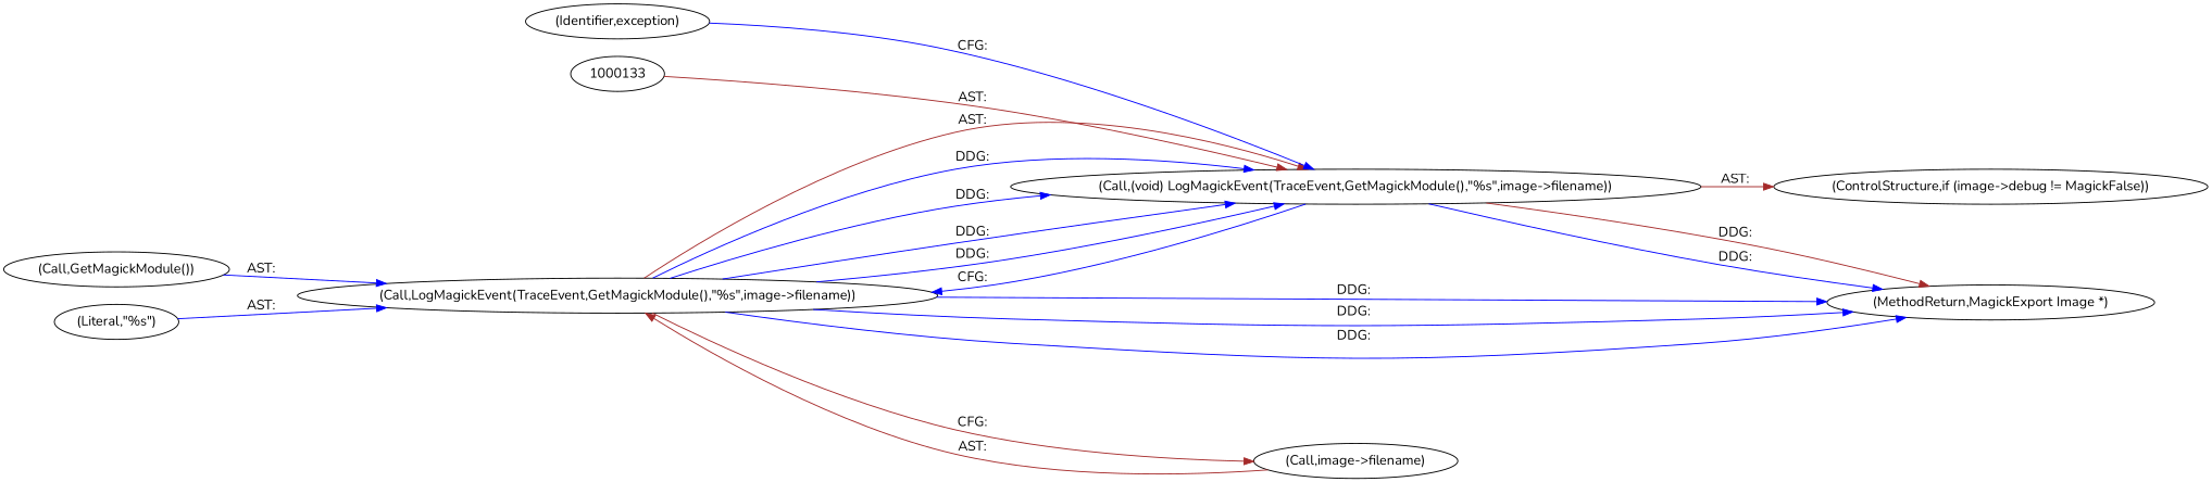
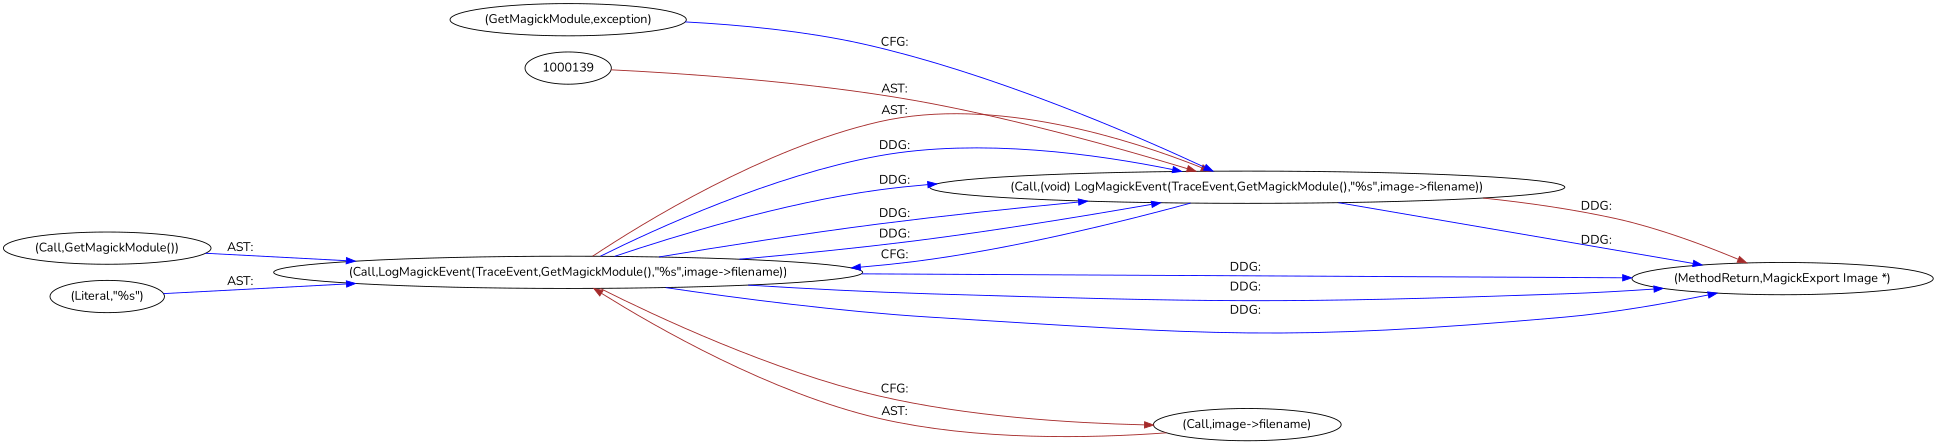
  digraph {
    fontname=Nunito
    rankdir=LR
    node [fontname=Nunito]
    edge [color=blue fontname=Nunito]
    n1 [label="(Call,LogMagickEvent(TraceEvent,GetMagickModule(),\"%s\",image->filename))"]
    n2 [label="(Call,(void) LogMagickEvent(TraceEvent,GetMagickModule(),\"%s\",image->filename))"]
    n3 [label="(MethodReturn,MagickExport Image *)"]
    n4 [label="(Call,image->filename)"]
-   n5 [label="(ControlStructure,if (image->debug != MagickFalse))"]
-   n6 [label="(Identifier,exception)"]
+   n6 [label="(GetMagickModule,exception)"]
    n7 [label="(Call,GetMagickModule())"]
    n8 [label="(Literal,\"%s\")"]
-   1000133
+   1000133 [label=1000139]
    n1 -> n2 [color=brown label="AST: "]
    n1 -> n2 [label="DDG: "]
    n1 -> n2 [label="DDG: "]
    n1 -> n2 [label="DDG: "]
    n1 -> n2 [label="DDG: "]
    n1 -> n3 [label="DDG: "]
    n1 -> n3 [label="DDG: "]
    n1 -> n3 [label="DDG: "]
    n1 -> n4 [color=brown label="CFG: "]
    n2 -> n1 [label="CFG: "]
    n2 -> n3 [color=brown label="DDG: "]
    n2 -> n3 [label="DDG: "]
-   n2 -> n5 [color=brown label="AST: "]
    n4 -> n1 [color=brown label="AST: "]
    n6 -> n2 [label="CFG: "]
    n7 -> n1 [label="AST: "]
    n8 -> n1 [label="AST: "]
    1000133 -> n2 [color=brown label="AST: "]
  }
